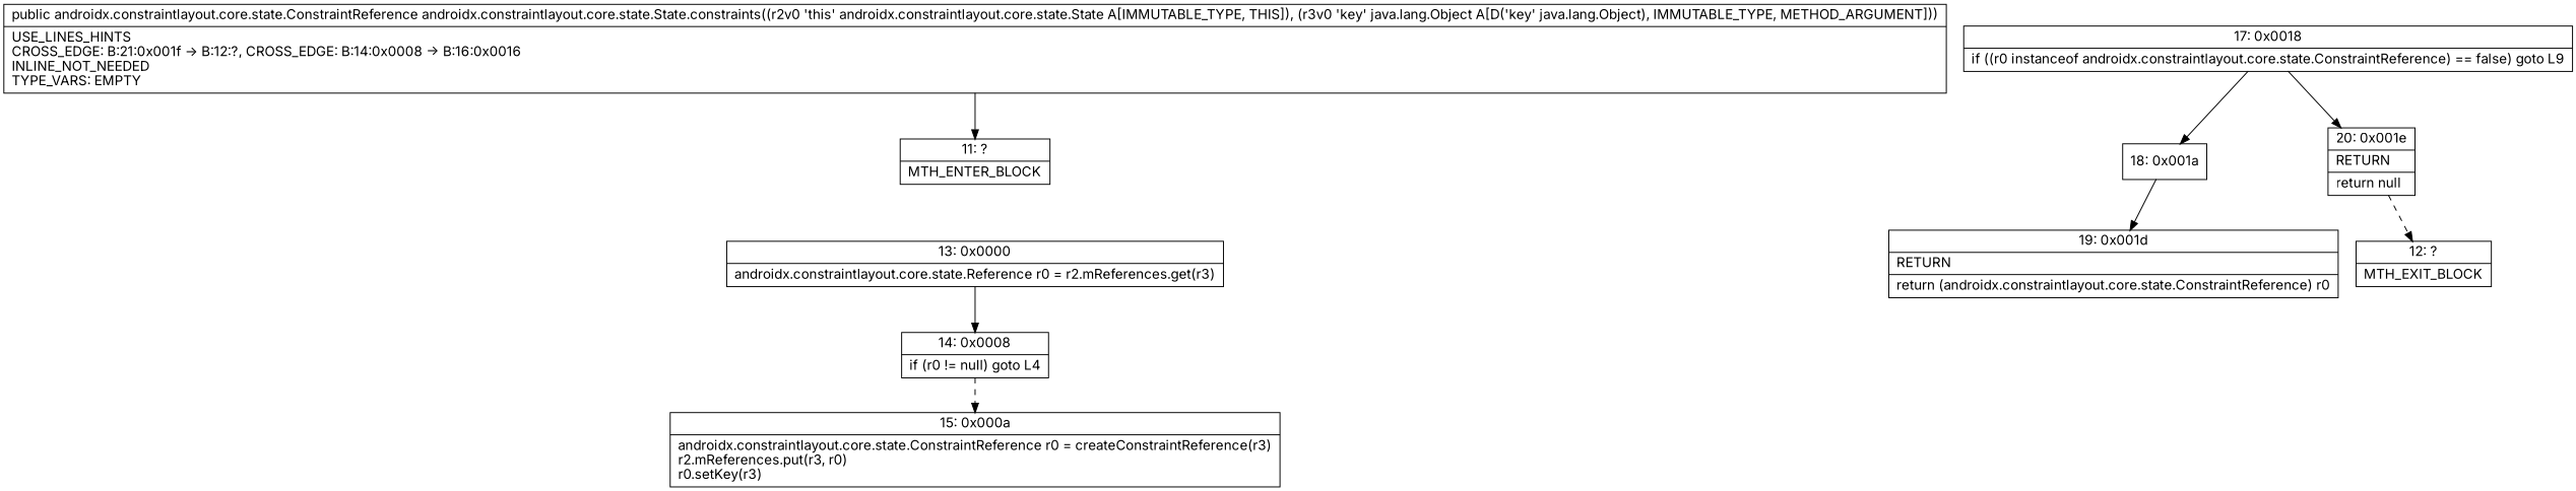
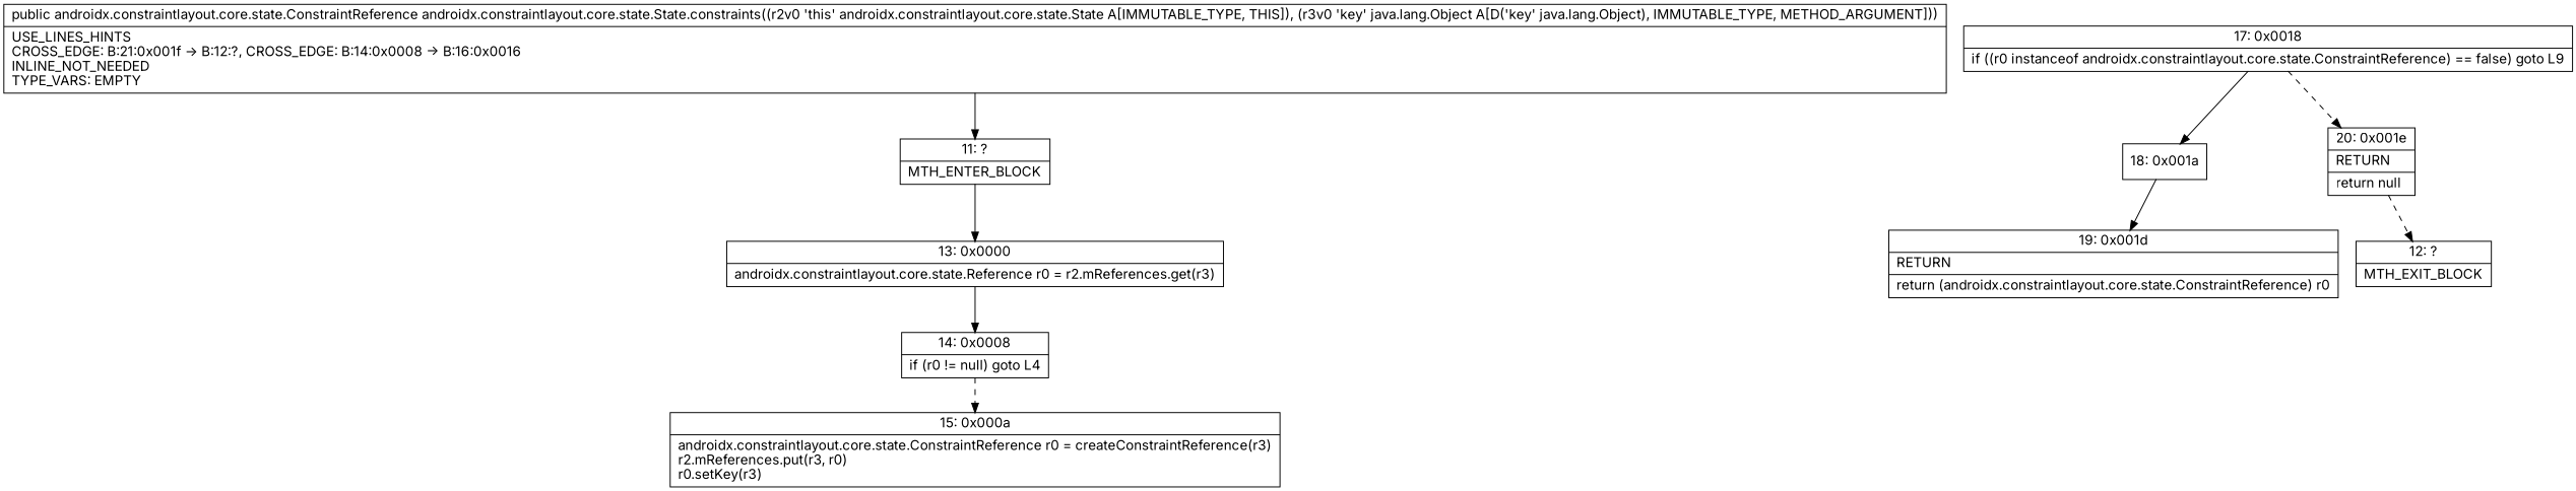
  digraph {
    fontname=Inter
    node [fontname=Inter shape=record]
    edge [fontname=Inter]
    n1 [label="{11\:\ ?|MTH_ENTER_BLOCK\l}"]
    n2 [label="{13\:\ 0x0000|androidx.constraintlayout.core.state.Reference r0 = r2.mReferences.get(r3)\l}"]
    n3 [label="{14\:\ 0x0008|if (r0 != null) goto L4\l}"]
    n4 [label="{15\:\ 0x000a|androidx.constraintlayout.core.state.ConstraintReference r0 = createConstraintReference(r3)\lr2.mReferences.put(r3, r0)\lr0.setKey(r3)\l}"]
    n5 [label="{17\:\ 0x0018|if ((r0 instanceof androidx.constraintlayout.core.state.ConstraintReference) == false) goto L9\l}"]
    n6 [label="{18\:\ 0x001a}"]
    n7 [label="{20\:\ 0x001e|RETURN\l|return null\l}"]
    n8 [label="{19\:\ 0x001d|RETURN\l|return (androidx.constraintlayout.core.state.ConstraintReference) r0\l}"]
    n9 [label="{12\:\ ?|MTH_EXIT_BLOCK\l}"]
    n10 [label="{public androidx.constraintlayout.core.state.ConstraintReference androidx.constraintlayout.core.state.State.constraints((r2v0 'this' androidx.constraintlayout.core.state.State A[IMMUTABLE_TYPE, THIS]), (r3v0 'key' java.lang.Object A[D('key' java.lang.Object), IMMUTABLE_TYPE, METHOD_ARGUMENT]))  | USE_LINES_HINTS\lCROSS_EDGE: B:21:0x001f \-\> B:12:?, CROSS_EDGE: B:14:0x0008 \-\> B:16:0x0016\lINLINE_NOT_NEEDED\lTYPE_VARS: EMPTY\l}"]
+   n1 -> n2
    n2 -> n3
    n3 -> n4 [style=dashed]
    n5 -> n6 [style=solid]
-   n5 -> n7
+   n5 -> n7 [style=dashed]
    n6 -> n8
    n7 -> n9 [style=dashed]
    n10 -> n1
  }
